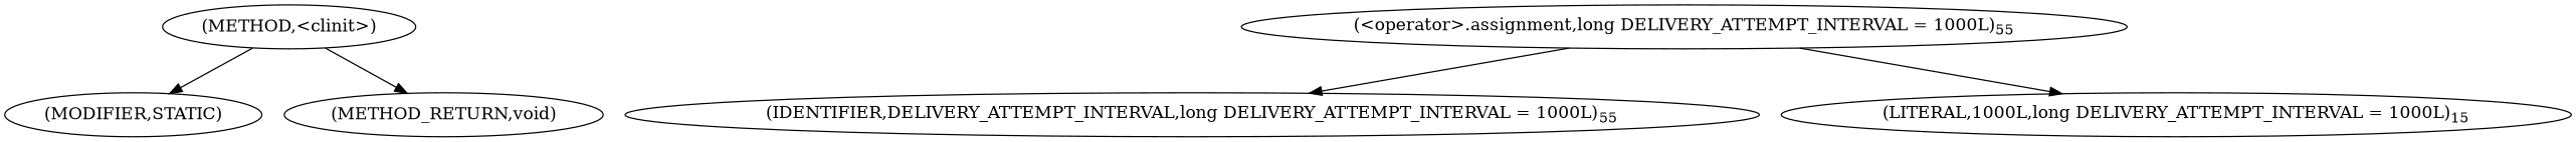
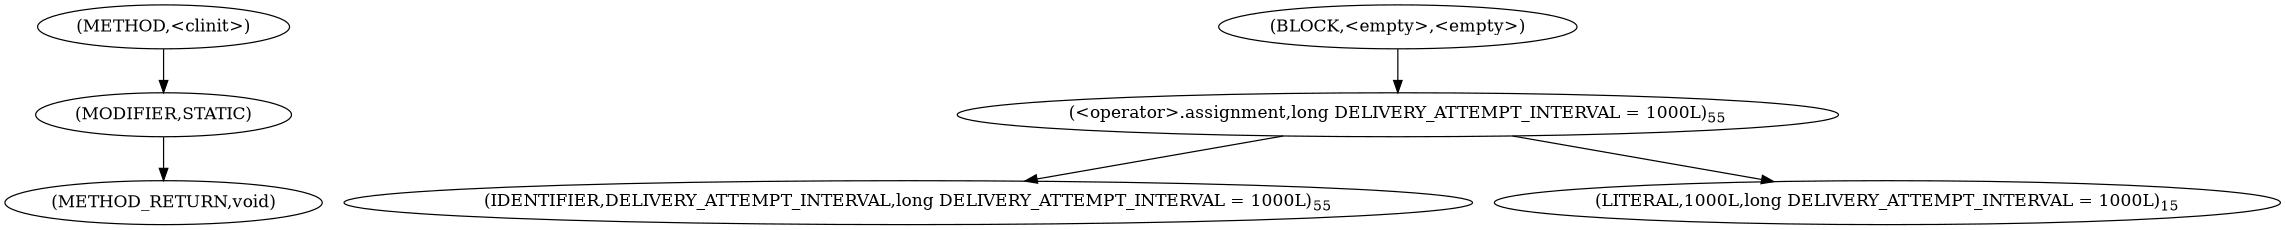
  digraph {
    n1 [label=<(METHOD,&lt;clinit&gt;)>]
    n2 [label=<(MODIFIER,STATIC)>]
    n3 [label=<(METHOD_RETURN,void)>]
+   n4 [label=<(BLOCK,&lt;empty&gt;,&lt;empty&gt;)>]
    n5 [label=<(&lt;operator&gt;.assignment,long DELIVERY_ATTEMPT_INTERVAL = 1000L)<SUB>55</SUB>>]
    n6 [label=<(IDENTIFIER,DELIVERY_ATTEMPT_INTERVAL,long DELIVERY_ATTEMPT_INTERVAL = 1000L)<SUB>55</SUB>>]
    n7 [label=<(LITERAL,1000L,long DELIVERY_ATTEMPT_INTERVAL = 1000L)<SUB>15</SUB>>]
    n1 -> n2
-   n1 -> n3
+   n2 -> n3
+   n4 -> n5
    n5 -> n6
    n5 -> n7
  }
